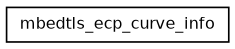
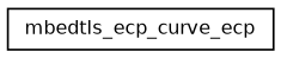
  digraph {
    rankdir=LR
-   n1 [color=black fillcolor=white fontname=Helvetica fontsize=10 height=0.2 label=mbedtls_ecp_curve_info shape=record style=filled width=0.4]
+   n1 [color=black fillcolor=white fontname=Helvetica fontsize=10 height=0.2 label=mbedtls_ecp_curve_ecp shape=record style=filled width=0.4]
  }
